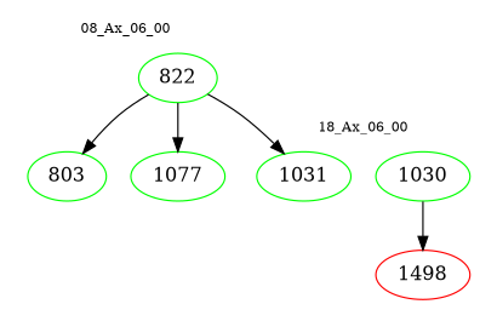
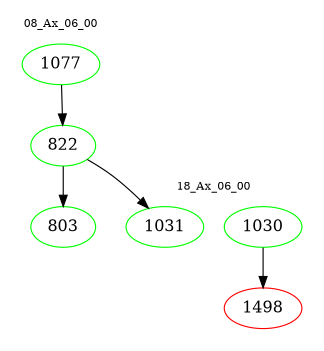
  digraph {
    node [color=green]
    edge [color=black]
    n1 [label=822]
    n2 [label=803]
    n3 [label=1077]
    n4 [label=1030]
    n5 [color=red label=1498]
    n6 [label=1031]
    subgraph cluster_1 {
      color=white
      fontsize=10
      label="08_Ax_06_00"
      n1
      n2
      n3
    }
    subgraph cluster_2 {
      color=white
      fontsize=10
      label="18_Ax_06_00"
      n4
      n5
      n6
    }
    n1 -> n2
-   n1 -> n3
+   n3 -> n1
    n1 -> n6
    n4 -> n5
  }
